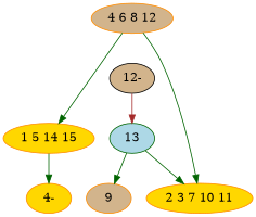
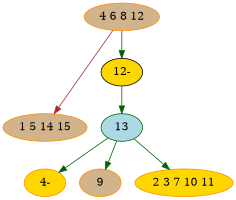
  digraph {
    node [color=darkorange fillcolor=tan style=filled]
    edge [color=darkgreen]
    n1 [label="4 6 8 12"]
-   n2 [color=black label="12-"]
-   n3 [fillcolor=gold label="1 5 14 15"]
+   n2 [color=black fillcolor=gold label="12-"]
+   n3 [label="1 5 14 15"]
    n4 [color=darkgreen fillcolor=lightblue label=13]
    n5 [fillcolor=gold label="4-"]
    n6 [fillcolor=gold label="2 3 7 10 11"]
    n7 [label=9]
-   n1 -> n6
-   n1 -> n3
-   n2 -> n4 [color=brown]
-   n3 -> n5
+   n1 -> n2
+   n1 -> n3 [color=brown]
+   n2 -> n4
+   n4 -> n5
    n4 -> n6
    n4 -> n7
  }
